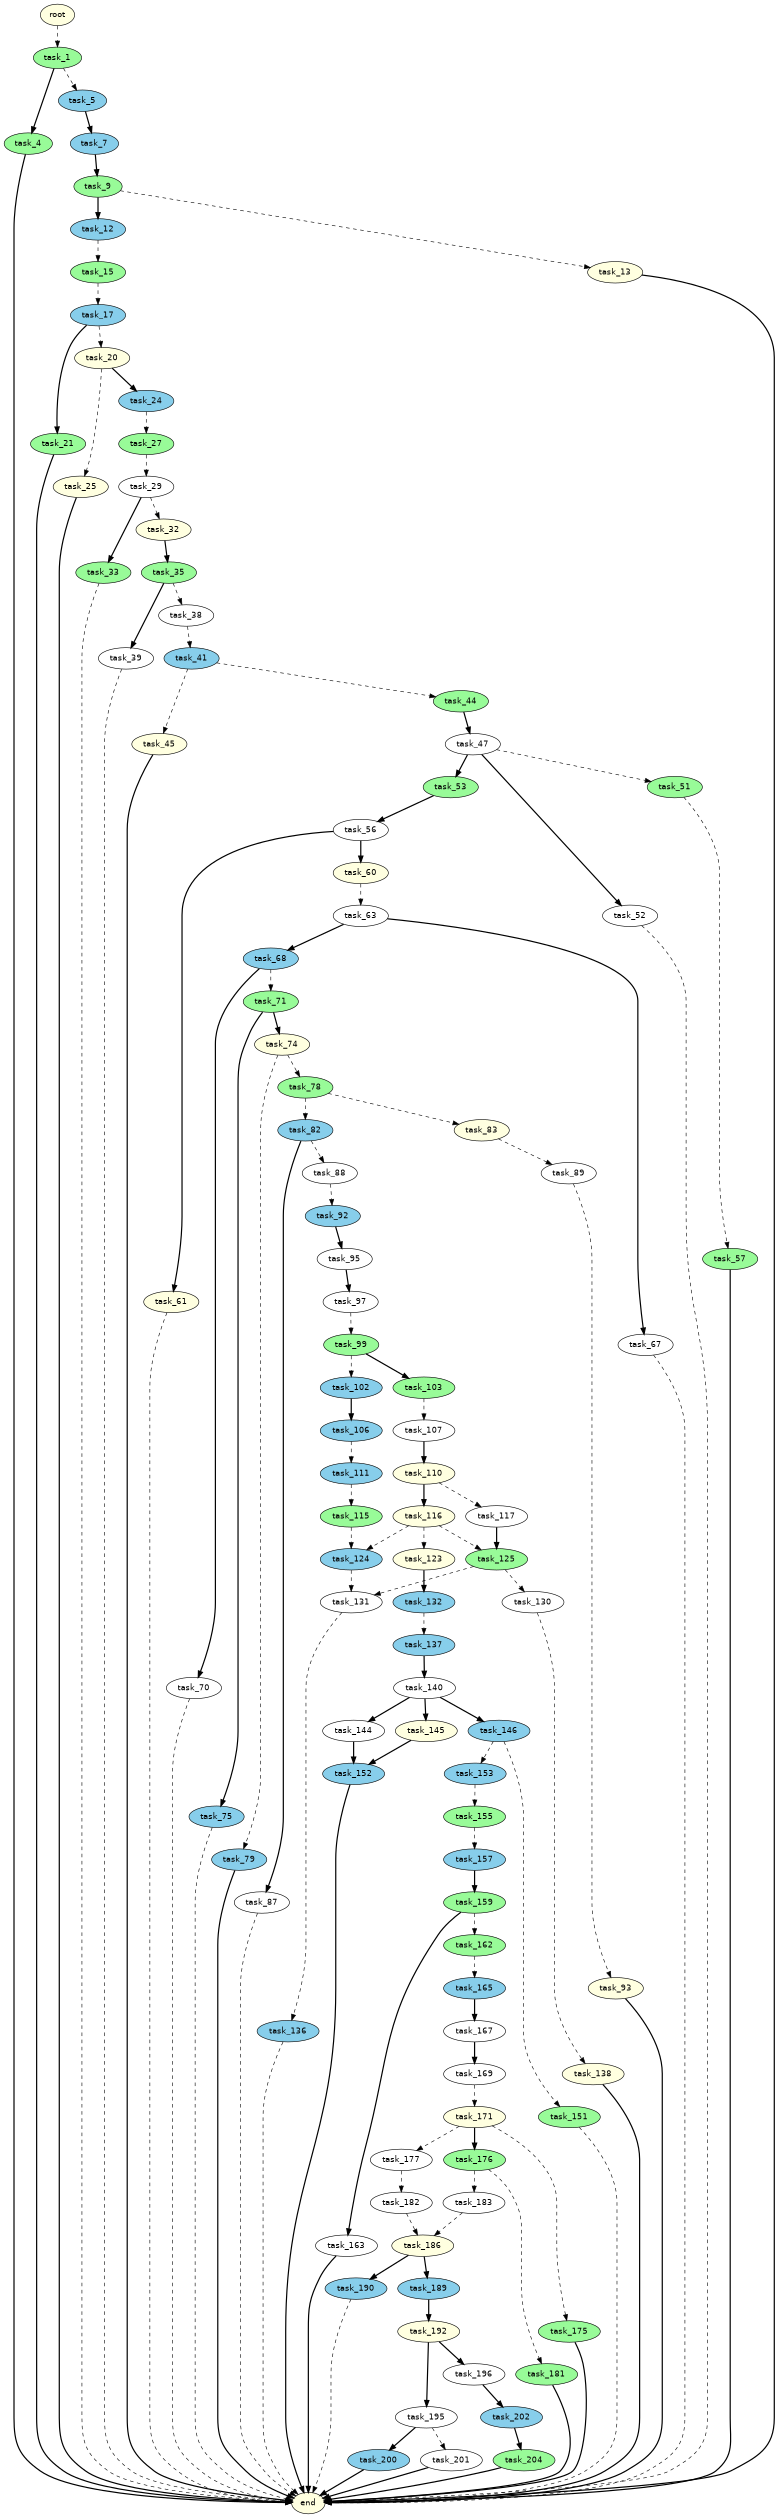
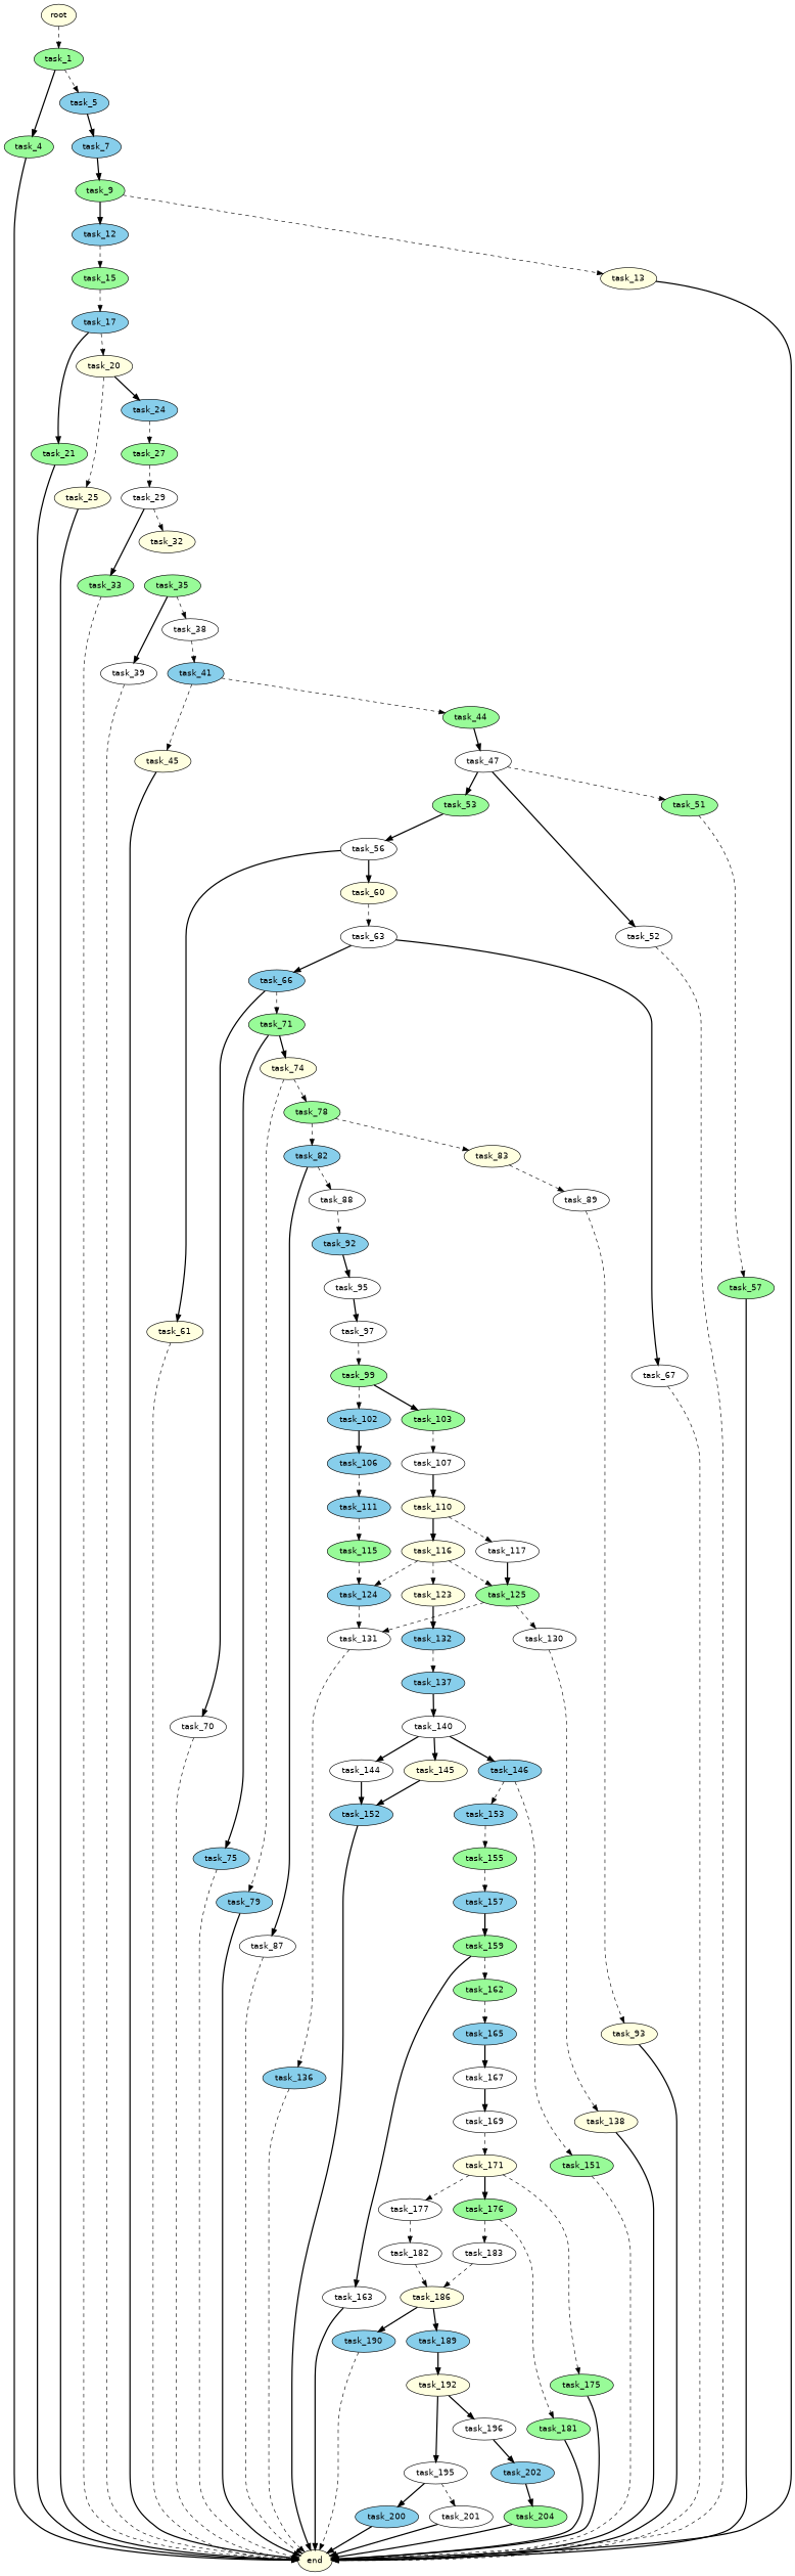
  digraph {
    fontname="DejaVu Sans"
    node [fillcolor=white fontname="DejaVu Sans" style=filled]
    edge [fontname="DejaVu Sans" style=dashed]
    root [fillcolor=lightyellow]
    task_1 [fillcolor=palegreen]
    task_4 [fillcolor=palegreen]
    task_5 [fillcolor=skyblue]
    end [fillcolor=lightyellow]
    task_7 [fillcolor=skyblue]
    task_9 [fillcolor=palegreen]
    task_12 [fillcolor=skyblue]
    task_13 [fillcolor=lightyellow]
    task_15 [fillcolor=palegreen]
    task_17 [fillcolor=skyblue]
    task_20 [fillcolor=lightyellow]
    task_21 [fillcolor=palegreen]
    task_24 [fillcolor=skyblue]
    task_25 [fillcolor=lightyellow]
    task_27 [fillcolor=palegreen]
    task_29
    task_32 [fillcolor=lightyellow]
    task_33 [fillcolor=palegreen]
    task_35 [fillcolor=palegreen]
    task_38
    task_39
    task_41 [fillcolor=skyblue]
    task_44 [fillcolor=palegreen]
    task_45 [fillcolor=lightyellow]
    task_47
    task_51 [fillcolor=palegreen]
    task_52
    task_53 [fillcolor=palegreen]
    task_57 [fillcolor=palegreen]
    task_56
    task_60 [fillcolor=lightyellow]
    task_61 [fillcolor=lightyellow]
    task_63
-   task_66 [fillcolor=skyblue label=task_68]
+   task_66 [fillcolor=skyblue]
    task_67
    task_70
    task_71 [fillcolor=palegreen]
    task_74 [fillcolor=lightyellow]
    task_75 [fillcolor=skyblue]
    task_78 [fillcolor=palegreen]
    task_79 [fillcolor=skyblue]
    task_82 [fillcolor=skyblue]
    task_83 [fillcolor=lightyellow]
    task_87
    task_88
    task_89
    task_92 [fillcolor=skyblue]
    task_93 [fillcolor=lightyellow]
    task_95
    task_97
    task_99 [fillcolor=palegreen]
    task_102 [fillcolor=skyblue]
    task_103 [fillcolor=palegreen]
    task_106 [fillcolor=skyblue]
    task_107
    task_111 [fillcolor=skyblue]
    task_110 [fillcolor=lightyellow]
    task_115 [fillcolor=palegreen]
    task_116 [fillcolor=lightyellow]
    task_117
    task_124 [fillcolor=skyblue]
    task_123 [fillcolor=lightyellow]
    task_125 [fillcolor=palegreen]
    task_131
    task_132 [fillcolor=skyblue]
    task_130
    task_136 [fillcolor=skyblue]
    task_137 [fillcolor=skyblue]
    task_138 [fillcolor=lightyellow]
    task_140
    task_144
    task_145 [fillcolor=lightyellow]
    task_146 [fillcolor=skyblue]
    task_152 [fillcolor=skyblue]
    task_151 [fillcolor=palegreen]
    task_153 [fillcolor=skyblue]
    task_155 [fillcolor=palegreen]
    task_157 [fillcolor=skyblue]
    task_159 [fillcolor=palegreen]
    task_162 [fillcolor=palegreen]
    task_163
    task_165 [fillcolor=skyblue]
    task_167
    task_169
    task_171 [fillcolor=lightyellow]
    task_175 [fillcolor=palegreen]
    task_176 [fillcolor=palegreen]
    task_177
    task_181 [fillcolor=palegreen]
    task_183
    task_182
    task_186 [fillcolor=lightyellow]
    task_189 [fillcolor=skyblue]
    task_190 [fillcolor=skyblue]
    task_192 [fillcolor=lightyellow]
    task_195
    task_196
    task_200 [fillcolor=skyblue]
    task_201
    task_202 [fillcolor=skyblue]
    task_204 [fillcolor=palegreen]
    root -> task_1
    task_1 -> task_4 [style=bold]
    task_1 -> task_5
    task_4 -> end [style=bold]
    task_5 -> task_7 [style=bold]
    task_7 -> task_9 [style=bold]
    task_9 -> task_12 [style=bold]
    task_9 -> task_13
    task_12 -> task_15
    task_13 -> end [style=bold]
    task_15 -> task_17
    task_17 -> task_20
    task_17 -> task_21 [style=bold]
    task_20 -> task_24 [style=bold]
    task_20 -> task_25
    task_21 -> end [style=bold]
    task_24 -> task_27
    task_25 -> end [style=bold]
    task_27 -> task_29
    task_29 -> task_32
    task_29 -> task_33 [style=bold]
-   task_32 -> task_35 [style=bold]
    task_33 -> end
    task_35 -> task_38
    task_35 -> task_39 [style=bold]
    task_38 -> task_41
    task_39 -> end
    task_41 -> task_44
    task_41 -> task_45
    task_44 -> task_47 [style=bold]
    task_45 -> end [style=bold]
    task_47 -> task_51
    task_47 -> task_52 [style=bold]
    task_47 -> task_53 [style=bold]
    task_51 -> task_57
    task_52 -> end
    task_53 -> task_56 [style=bold]
    task_57 -> end [style=bold]
    task_56 -> task_60 [style=bold]
    task_56 -> task_61 [style=bold]
    task_60 -> task_63
    task_61 -> end
    task_63 -> task_66 [style=bold]
    task_63 -> task_67 [style=bold]
    task_66 -> task_70 [style=bold]
    task_66 -> task_71
    task_67 -> end
    task_70 -> end
    task_71 -> task_74 [style=bold]
    task_71 -> task_75 [style=bold]
    task_74 -> task_78
    task_74 -> task_79
    task_75 -> end
    task_78 -> task_82
    task_78 -> task_83
    task_79 -> end [style=bold]
    task_82 -> task_87 [style=bold]
    task_82 -> task_88
    task_83 -> task_89
    task_87 -> end
    task_88 -> task_92
    task_89 -> task_93
    task_92 -> task_95 [style=bold]
    task_93 -> end [style=bold]
    task_95 -> task_97 [style=bold]
    task_97 -> task_99
    task_99 -> task_102
    task_99 -> task_103 [style=bold]
    task_102 -> task_106 [style=bold]
    task_103 -> task_107
    task_106 -> task_111
    task_107 -> task_110 [style=bold]
    task_111 -> task_115
    task_110 -> task_116 [style=bold]
    task_110 -> task_117
    task_115 -> task_124
    task_116 -> task_124
    task_116 -> task_123
    task_116 -> task_125
    task_117 -> task_125 [style=bold]
    task_124 -> task_131
    task_123 -> task_132 [style=bold]
    task_125 -> task_131
    task_125 -> task_130
    task_131 -> task_136
    task_132 -> task_137
    task_130 -> task_138
    task_136 -> end
    task_137 -> task_140 [style=bold]
    task_138 -> end [style=bold]
    task_140 -> task_144 [style=bold]
    task_140 -> task_145 [style=bold]
    task_140 -> task_146 [style=bold]
    task_144 -> task_152 [style=bold]
    task_145 -> task_152 [style=bold]
    task_146 -> task_151
    task_146 -> task_153
    task_152 -> end [style=bold]
    task_151 -> end
    task_153 -> task_155
    task_155 -> task_157
    task_157 -> task_159 [style=bold]
    task_159 -> task_162
    task_159 -> task_163 [style=bold]
    task_162 -> task_165
    task_163 -> end [style=bold]
    task_165 -> task_167 [style=bold]
    task_167 -> task_169 [style=bold]
    task_169 -> task_171
    task_171 -> task_175
    task_171 -> task_176 [style=bold]
    task_171 -> task_177
    task_175 -> end [style=bold]
    task_176 -> task_181
    task_176 -> task_183
    task_177 -> task_182
    task_181 -> end [style=bold]
    task_183 -> task_186
    task_182 -> task_186
    task_186 -> task_189 [style=bold]
    task_186 -> task_190 [style=bold]
    task_189 -> task_192 [style=bold]
    task_190 -> end
    task_192 -> task_195 [style=bold]
    task_192 -> task_196 [style=bold]
    task_195 -> task_200 [style=bold]
    task_195 -> task_201
    task_196 -> task_202 [style=bold]
    task_200 -> end [style=bold]
    task_201 -> end [style=bold]
    task_202 -> task_204 [style=bold]
    task_204 -> end [style=bold]
  }
